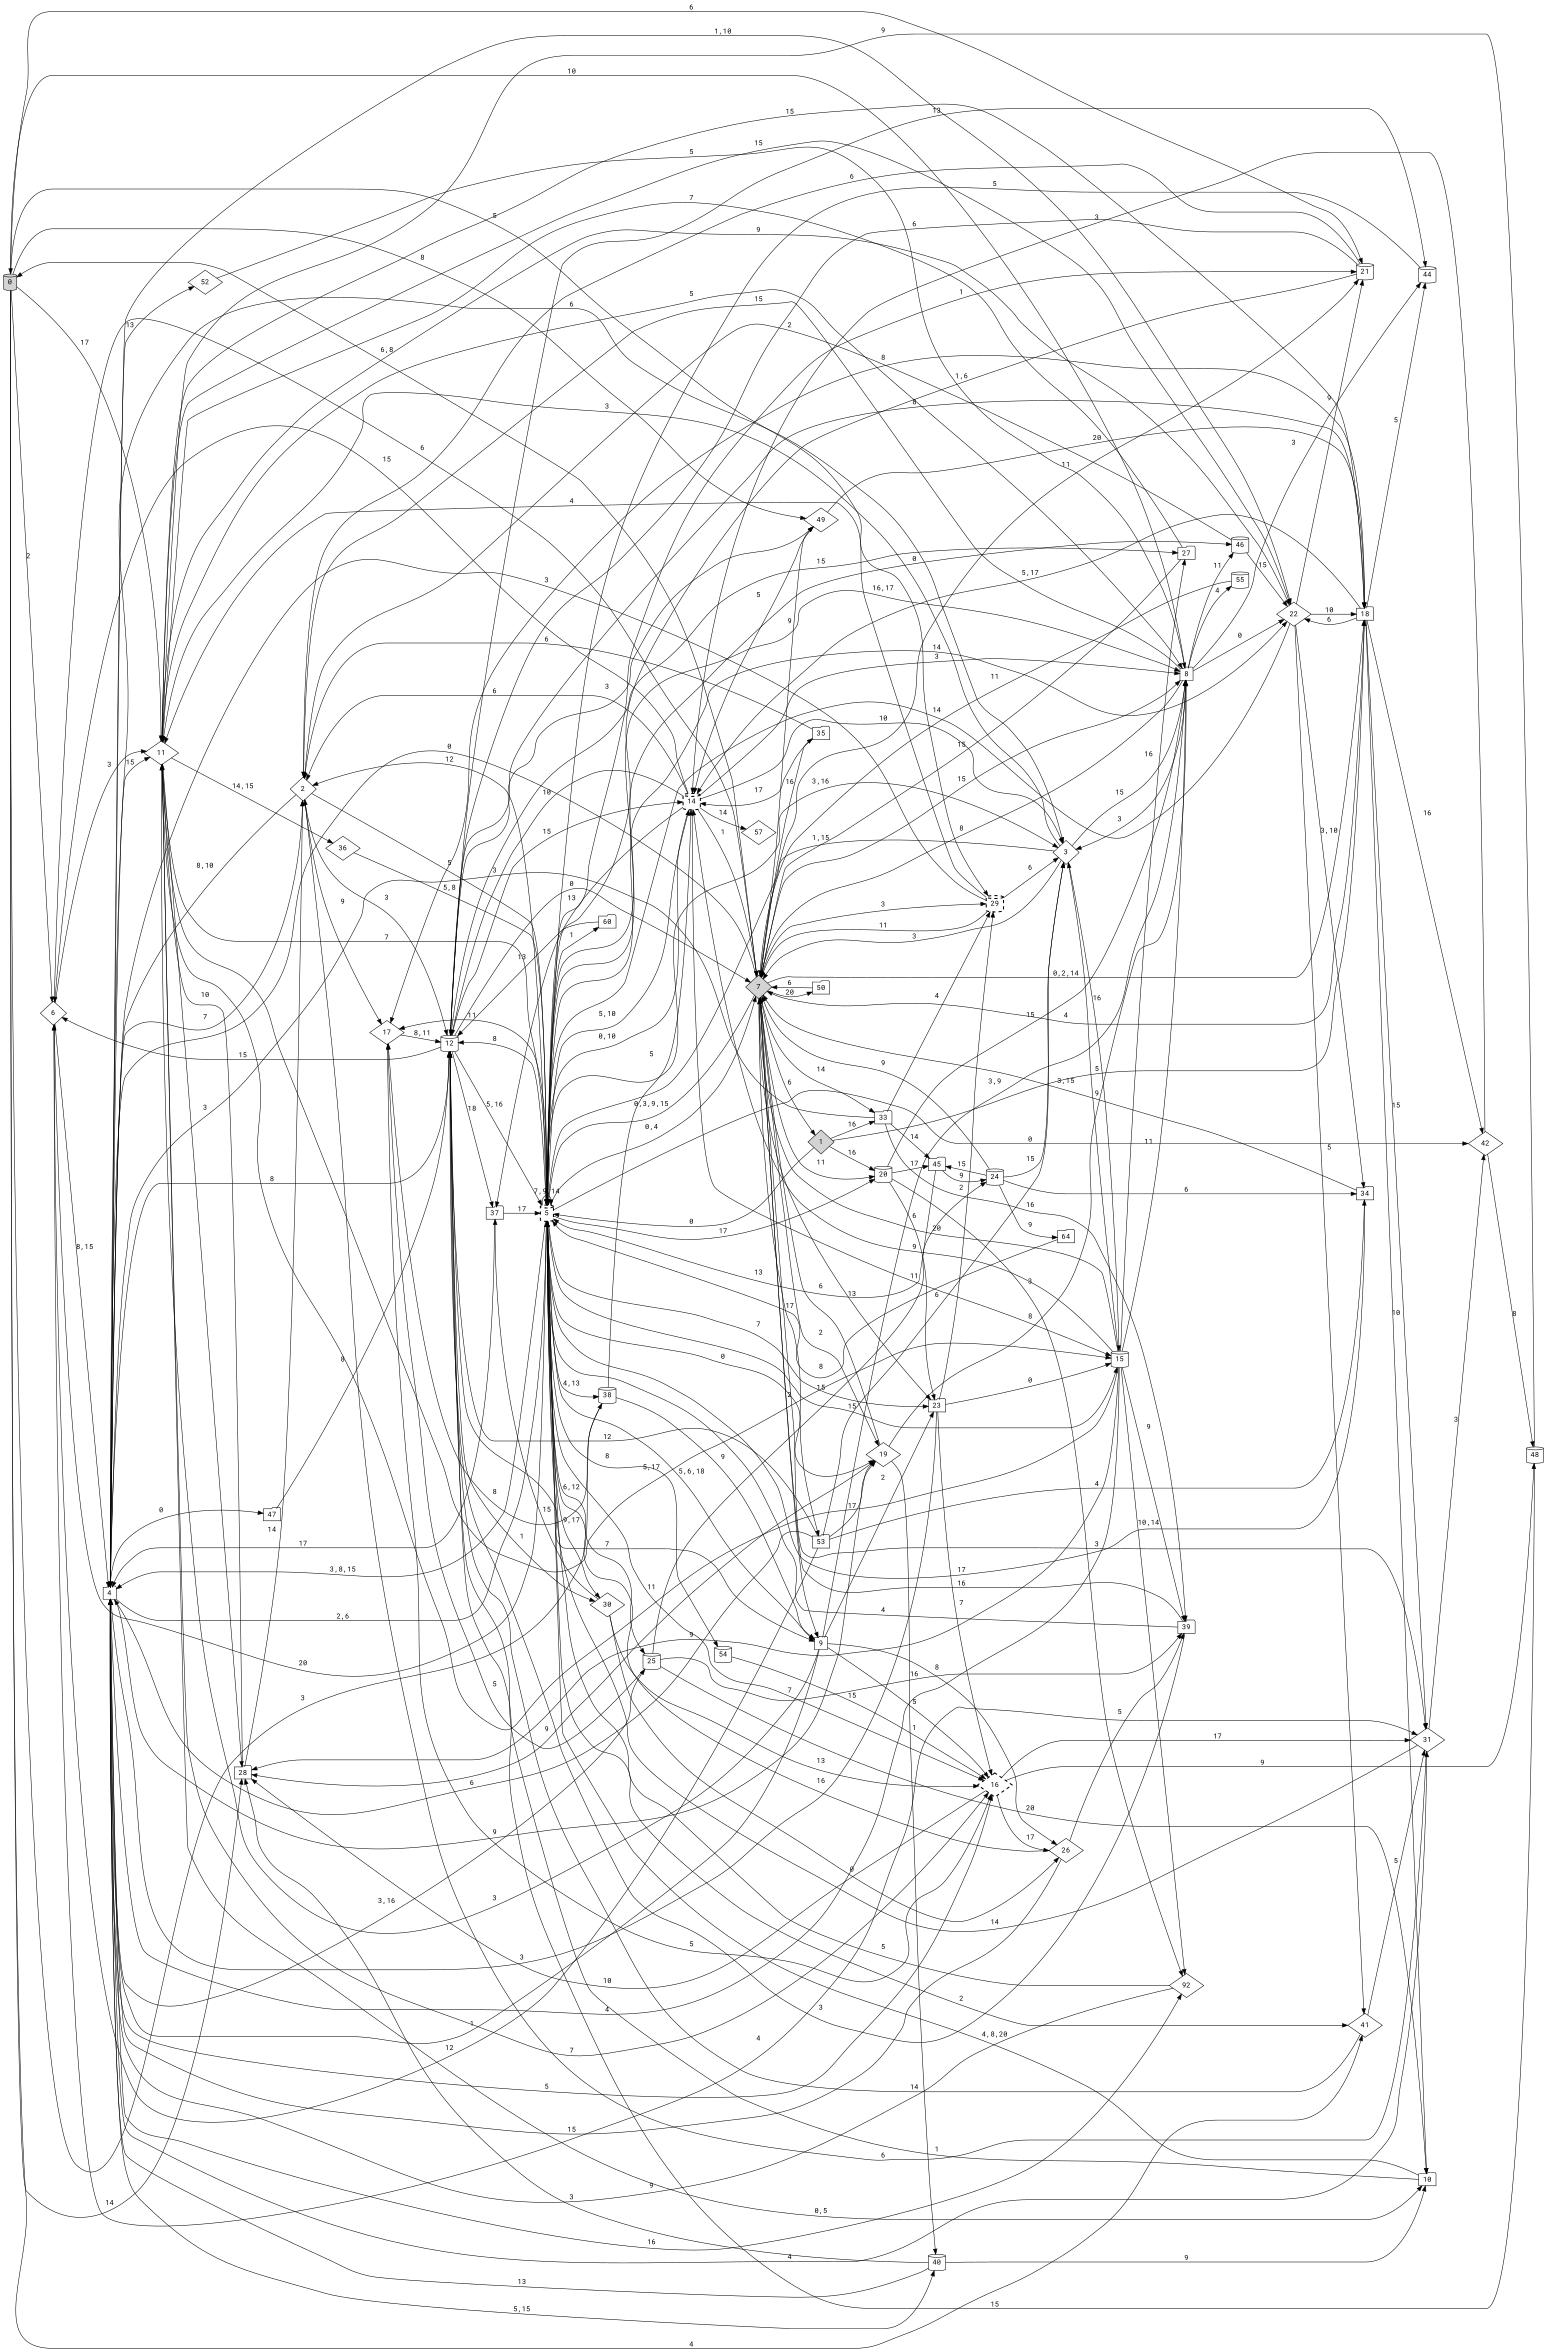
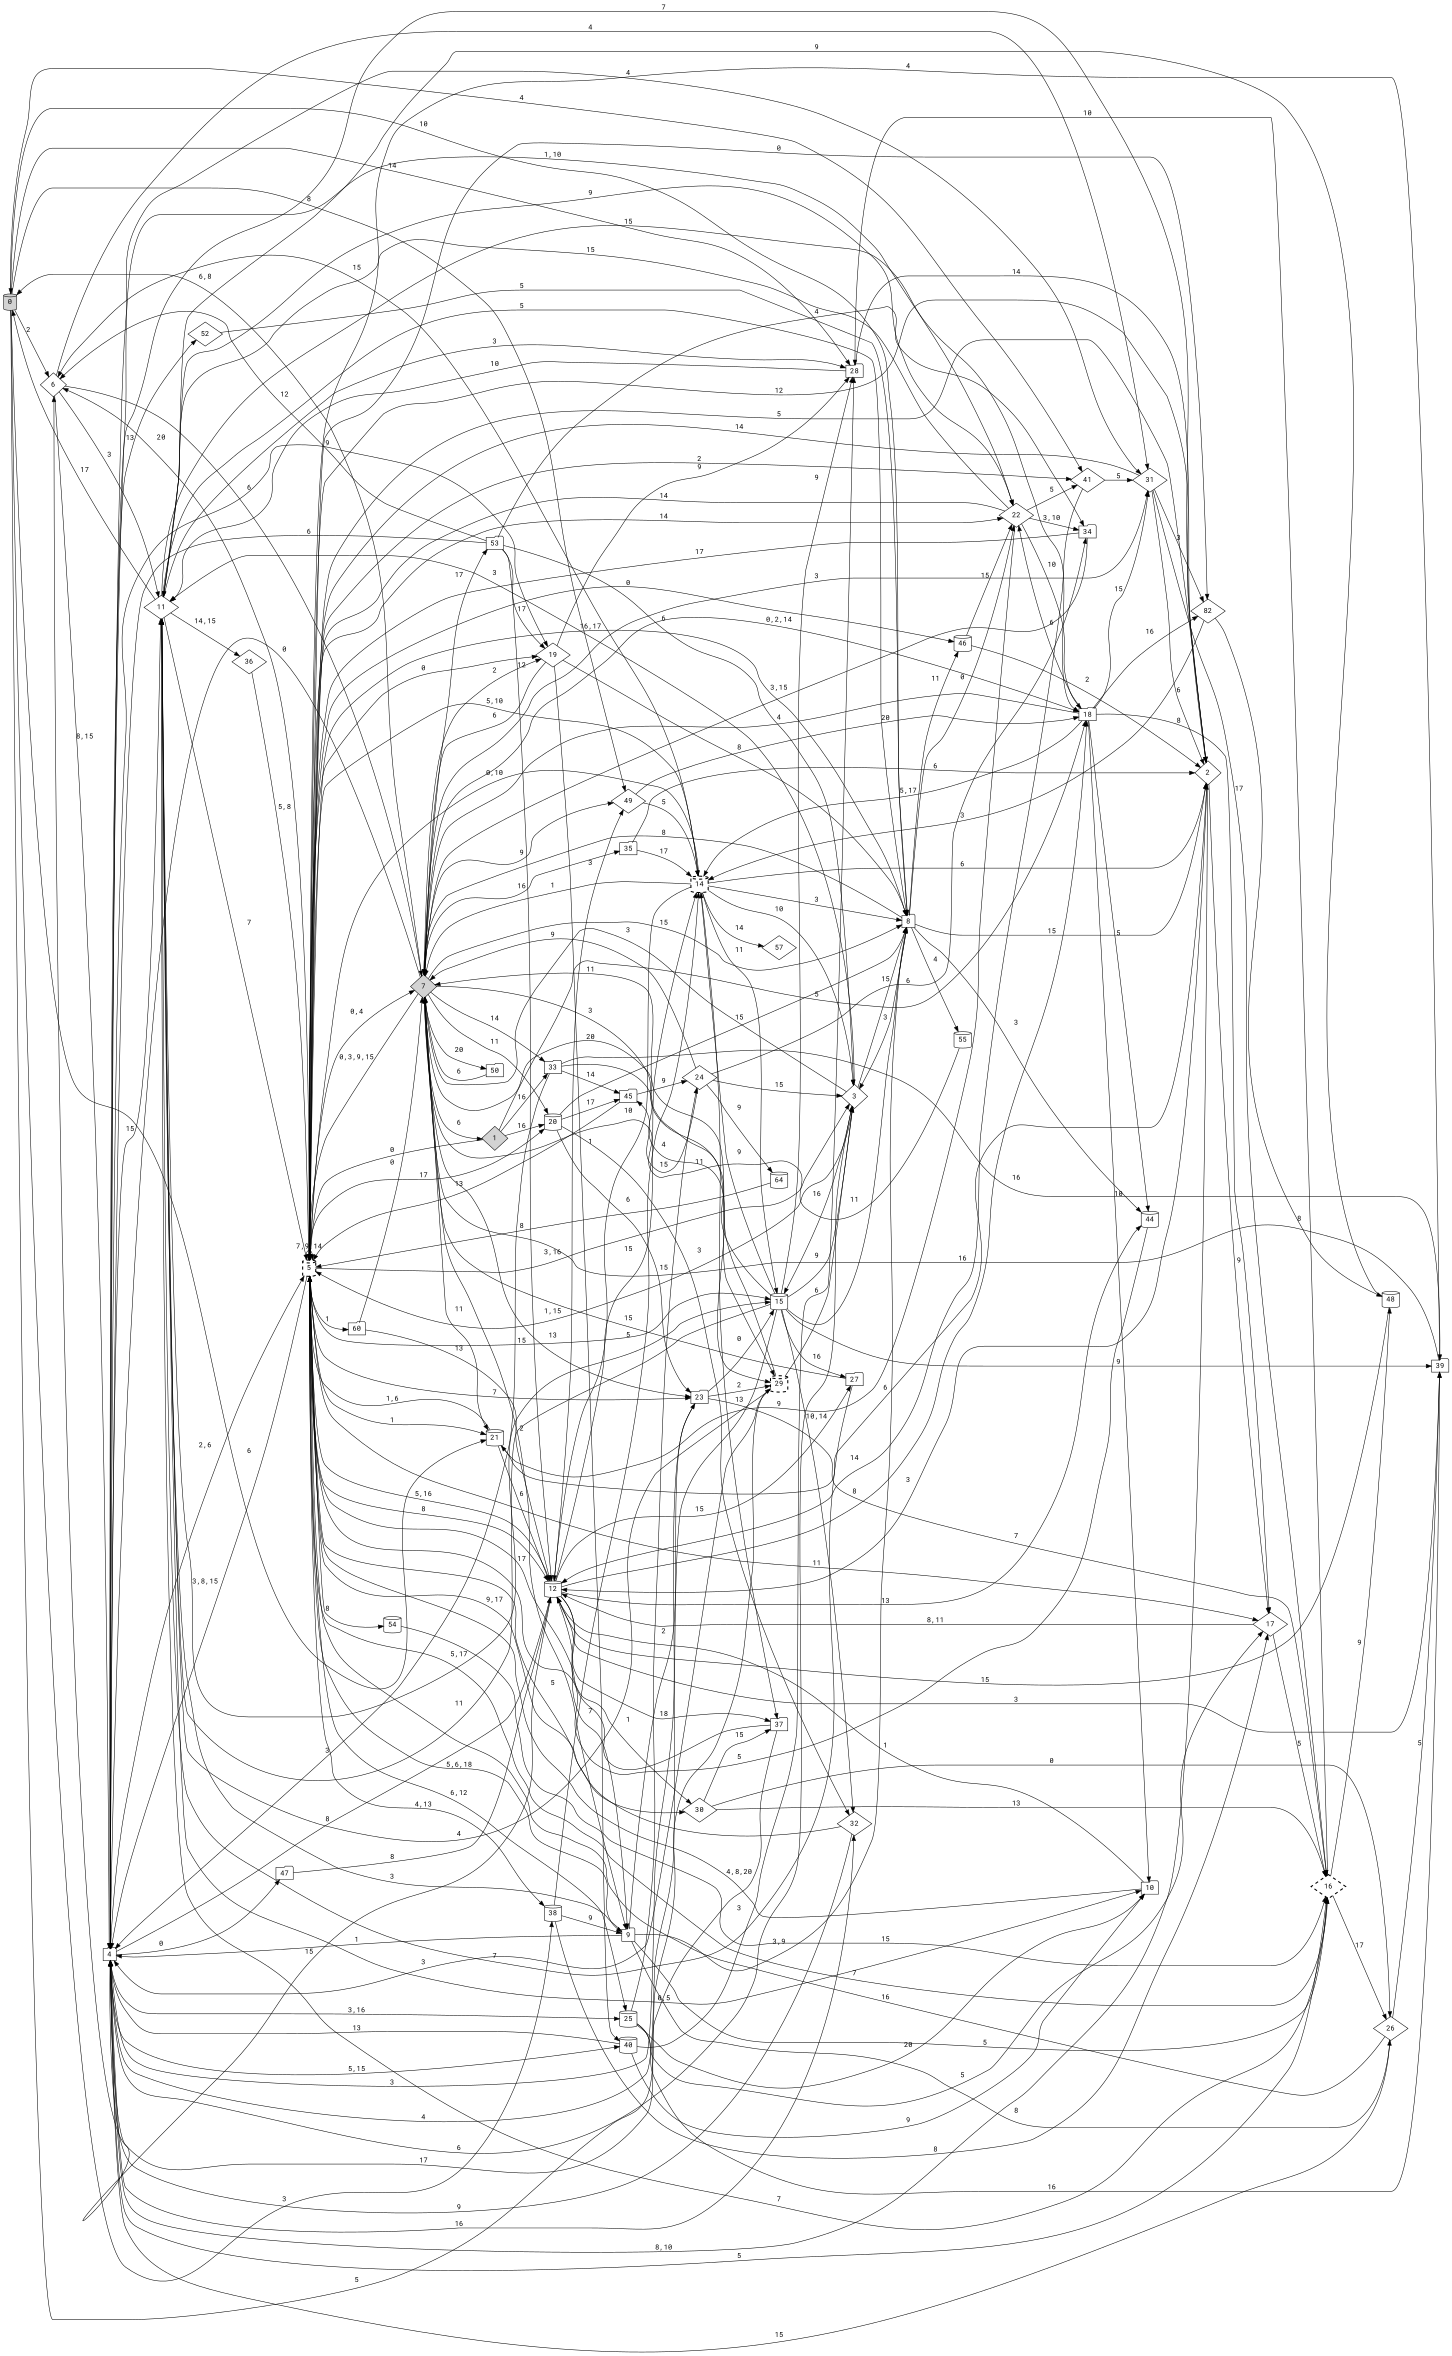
  digraph {
    fontname="Roboto Mono"
    rankdir=LR
    node [fontname="Roboto Mono" shape=diamond]
    edge [fontname="Roboto Mono"]
    n1 [height=0.1 label=0 shape=cylinder style=filled width=0.1]
    n2 [height=0.1 label=6 width=0.1]
    n3 [height=0.1 label=21 shape=cylinder width=0.1]
    n4 [height=0.1 label=28 shape=folder width=0.1]
    n5 [height=0.1 label=29 shape=cylinder style="bold,dashed" width=0.1]
    n6 [height=0.1 label=38 shape=cylinder width=0.1]
    n7 [height=0.1 label=41 width=0.1]
    n8 [height=0.1 label=49 width=0.1]
    n9 [height=0.1 label=4 shape=folder width=0.1]
    n10 [height=0.1 label=7 style=filled width=0.1]
    n11 [height=0.1 label=11 width=0.1]
    n12 [height=0.1 label=31 width=0.1]
    n13 [height=0.1 label=5 shape=cylinder style="bold,dashed" width=0.1]
    n14 [height=0.1 label=2 width=0.1]
    n15 [height=0.1 label=12 shape=cylinder width=0.1]
    n16 [height=0.1 label=3 width=0.1]
    n17 [height=0.1 label=17 width=0.1]
    n18 [height=0.1 label=9 shape=folder width=0.1]
    n19 [height=0.1 label=14 shape=cylinder style="bold,dashed" width=0.1]
    n20 [height=0.1 label=18 shape=folder width=0.1]
    n21 [height=0.1 label=1 style=filled width=0.1]
    n22 [height=0.1 label=20 shape=cylinder width=0.1]
    n23 [height=0.1 label=33 shape=folder width=0.1]
    n24 [height=0.1 label=8 shape=folder width=0.1]
    n25 [height=0.1 label=15 shape=cylinder width=0.1]
    n26 [height=0.1 label=16 style="bold,dashed" width=0.1]
    n27 [height=0.1 label=19 width=0.1]
    n28 [height=0.1 label=22 width=0.1]
    n29 [height=0.1 label=25 shape=cylinder width=0.1]
    n30 [height=0.1 label=23 shape=folder width=0.1]
    n31 [height=0.1 label=30 width=0.1]
-   n32 [height=0.1 label=42 width=0.1]
+   n32 [height=0.1 label=82 width=0.1]
    n33 [height=0.1 label=46 shape=cylinder width=0.1]
    n34 [height=0.1 label=54 shape=cylinder width=0.1]
    n35 [height=0.1 label=60 shape=folder width=0.1]
    n36 [height=0.1 label=44 shape=cylinder width=0.1]
    n37 [height=0.1 label=10 shape=folder width=0.1]
-   n38 [height=0.1 label=92 width=0.1]
+   n38 [height=0.1 label=32 width=0.1]
    n39 [height=0.1 label=45 shape=folder width=0.1]
    n40 [height=0.1 label=39 shape=folder width=0.1]
    n41 [height=0.1 label=40 shape=cylinder width=0.1]
    n42 [height=0.1 label=47 shape=folder width=0.1]
    n43 [height=0.1 label=52 width=0.1]
    n44 [height=0.1 label=27 shape=folder width=0.1]
    n45 [height=0.1 label=37 shape=folder width=0.1]
    n46 [height=0.1 label=35 shape=folder width=0.1]
    n47 [height=0.1 label=53 shape=folder width=0.1]
    n48 [height=0.1 label=50 shape=folder width=0.1]
    n49 [height=0.1 label=55 shape=cylinder width=0.1]
    n50 [height=0.1 label=36 width=0.1]
    n51 [height=0.1 label=26 width=0.1]
    n52 [height=0.1 label=48 shape=cylinder width=0.1]
    n53 [height=0.1 label=34 shape=folder width=0.1]
-   n54 [height=0.1 label=24 shape=cylinder width=0.1]
+   n54 [height=0.1 label=24 width=0.1]
    n55 [height=0.1 label=57 width=0.1]
-   n56 [height=0.1 label=64 shape=folder width=0.1]
+   n56 [height=0.1 label=64 shape=cylinder width=0.1]
    n1 -> n2 [label=2]
    n1 -> n3 [label=6]
    n1 -> n4 [label=14]
    n1 -> n5 [label=5]
    n1 -> n6 [label=3]
    n1 -> n7 [label=4]
    n1 -> n8 [label=8]
    n2 -> n9 [label="8,15"]
    n2 -> n10 [label=6]
    n2 -> n11 [label=3]
    n2 -> n12 [label=4]
    n3 -> n13 [label="1,6"]
    n3 -> n14 [label=6]
    n3 -> n15 [label=6]
    n4 -> n11 [label=10]
    n4 -> n14 [label=14]
    n5 -> n9 [label=3]
    n5 -> n10 [label=11]
    n5 -> n11 [label=4]
    n5 -> n16 [label=6]
    n6 -> n17 [label=8]
    n6 -> n18 [label=9]
    n6 -> n19 [label=5]
    n7 -> n12 [label=5]
    n7 -> n15 [label=14]
    n8 -> n19 [label=5]
    n8 -> n20 [label=20]
    n9 -> n11 [label=15]
    n9 -> n12 [label=4]
    n9 -> n13 [label="2,6"]
    n9 -> n14 [label=7]
    n9 -> n15 [label=8]
    n9 -> n16 [label=6]
    n9 -> n26 [label=5]
    n9 -> n27 [label=9]
    n9 -> n28 [label="1,10"]
    n9 -> n29 [label="3,16"]
    n9 -> n38 [label=16]
    n9 -> n41 [label="5,15"]
    n9 -> n42 [label=0]
    n9 -> n43 [label=13]
    n10 -> n1 [label="6,8"]
    n10 -> n3 [label=11]
    n10 -> n5 [label=3]
    n10 -> n8 [label=9]
    n10 -> n9 [label=0]
    n10 -> n12 [label=3]
    n10 -> n13 [label="0,3,9,15"]
    n10 -> n18 [label=2]
    n10 -> n20 [label="0,2,14"]
    n10 -> n21 [label=6]
    n10 -> n22 [label=11]
    n10 -> n23 [label=14]
    n10 -> n24 [label=15]
    n10 -> n27 [label=2]
    n10 -> n30 [label=13]
    n10 -> n46 [label=16]
    n10 -> n47 [label=17]
    n10 -> n48 [label=20]
-   n1 -> n11 [label=17]
+   n11 -> n1 [label=17]
    n11 -> n4 [label=3]
    n11 -> n13 [label=7]
    n11 -> n20 [label=15]
    n11 -> n24 [label=5]
    n11 -> n25 [label="5,17"]
    n11 -> n26 [label=7]
    n11 -> n28 [label=9]
    n11 -> n37 [label="0,5"]
    n11 -> n50 [label="14,15"]
    n12 -> n13 [label=14]
    n12 -> n14 [label=6]
-   n26 -> n12 [label=17]
+   n12 -> n26 [label=17]
    n12 -> n32 [label=3]
    n13 -> n2 [label=20]
    n13 -> n3 [label=1]
    n13 -> n6 [label="4,13"]
    n13 -> n7 [label=2]
    n13 -> n9 [label="3,8,15"]
    n13 -> n10 [label="0,4"]
    n13 -> n13 [label="7,9,14"]
    n13 -> n14 [label=12]
    n13 -> n15 [label=8]
    n13 -> n16 [label="3,16"]
    n13 -> n17 [label=11]
    n13 -> n18 [label="5,6,18"]
    n13 -> n19 [label="5,10"]
    n13 -> n22 [label=17]
    n13 -> n24 [label="16,17"]
    n13 -> n25 [label=15]
    n13 -> n26 [label=7]
    n13 -> n27 [label=0]
    n13 -> n28 [label=14]
    n13 -> n29 [label="6,12"]
    n13 -> n30 [label=7]
    n13 -> n31 [label="9,17"]
    n13 -> n32 [label=0]
    n13 -> n33 [label=0]
    n13 -> n34 [label=8]
    n13 -> n35 [label=1]
    n14 -> n9 [label="8,10"]
    n14 -> n13 [label=5]
    n14 -> n15 [label=3]
    n14 -> n17 [label=9]
    n15 -> n2 [label=15]
    n15 -> n8 [label=3]
-   n15 -> n10 [label=0]
+   n35 -> n10 [label=0]
    n15 -> n13 [label="5,16"]
    n15 -> n18 [label=7]
    n15 -> n19 [label=15]
    n15 -> n20 [label=8]
    n15 -> n31 [label=1]
    n15 -> n36 [label=13]
    n15 -> n44 [label=15]
    n15 -> n45 [label=18]
    n16 -> n10 [label=3]
    n16 -> n11 [label=3]
    n16 -> n13 [label="1,15"]
    n16 -> n24 [label=15]
    n16 -> n25 [label=16]
    n17 -> n15 [label="8,11"]
    n17 -> n26 [label=5]
    n18 -> n9 [label=1]
    n18 -> n11 [label=3]
    n18 -> n24 [label="3,9"]
    n18 -> n26 [label=5]
    n18 -> n30 [label=2]
    n18 -> n51 [label=8]
    n19 -> n2 [label=15]
    n19 -> n10 [label=1]
    n19 -> n13 [label="0,10"]
    n19 -> n14 [label=6]
    n19 -> n15 [label=10]
    n19 -> n16 [label=10]
    n19 -> n24 [label=3]
    n19 -> n25 [label=11]
    n19 -> n45 [label=13]
    n19 -> n55 [label=14]
    n20 -> n10 [label=4]
    n20 -> n12 [label=15]
    n20 -> n17 [label=8]
    n20 -> n19 [label="5,17"]
    n20 -> n28 [label=6]
    n20 -> n32 [label=16]
    n20 -> n36 [label=5]
    n20 -> n37 [label=10]
    n21 -> n13 [label=0]
    n21 -> n20 [label=5]
    n21 -> n22 [label=16]
    n21 -> n23 [label=16]
    n22 -> n24 [label=15]
    n22 -> n30 [label=6]
    n22 -> n38 [label=3]
    n22 -> n39 [label=17]
    n23 -> n5 [label=4]
    n23 -> n9 [label=3]
    n23 -> n39 [label=14]
    n23 -> n40 [label=16]
    n24 -> n1 [label=10]
    n24 -> n10 [label=8]
    n24 -> n14 [label=15]
    n24 -> n16 [label=3]
    n24 -> n28 [label=0]
    n24 -> n33 [label=11]
    n24 -> n36 [label=3]
    n24 -> n49 [label=4]
    n25 -> n4 [label=9]
    n25 -> n9 [label=4]
    n25 -> n10 [label=20]
    n25 -> n11 [label=11]
    n25 -> n16 [label=9]
    n25 -> n19 [label=9]
    n25 -> n24 [label=11]
    n25 -> n38 [label="10,14"]
    n25 -> n40 [label=9]
    n25 -> n44 [label=16]
    n26 -> n4 [label=10]
    n26 -> n51 [label=17]
    n26 -> n52 [label=9]
    n27 -> n4 [label=9]
    n27 -> n10 [label=6]
    n27 -> n24 [label=8]
    n27 -> n41 [label=1]
    n28 -> n3 [label=9]
    n28 -> n7 [label=5]
    n28 -> n11 [label=15]
    n28 -> n13 [label=14]
    n28 -> n20 [label=10]
    n28 -> n53 [label="3,10"]
    n29 -> n17 [label=5]
    n29 -> n37 [label=20]
    n29 -> n40 [label=16]
    n29 -> n54 [label=15]
    n30 -> n5 [label=2]
    n30 -> n9 [label=3]
    n30 -> n25 [label=0]
    n30 -> n26 [label=7]
    n31 -> n26 [label=13]
    n31 -> n45 [label=15]
    n31 -> n51 [label=0]
    n32 -> n19 [label=3]
    n32 -> n52 [label=8]
    n33 -> n14 [label=2]
    n33 -> n28 [label=15]
    n34 -> n26 [label=15]
    n35 -> n15 [label=13]
    n36 -> n13 [label=5]
    n37 -> n13 [label="4,8,20"]
    n37 -> n15 [label=1]
    n38 -> n9 [label=9]
    n38 -> n13 [label=5]
    n39 -> n13 [label=13]
    n39 -> n54 [label=9]
    n40 -> n10 [label=16]
    n40 -> n13 [label=4]
    n40 -> n15 [label=3]
    n41 -> n4 [label=3]
    n41 -> n9 [label=13]
    n41 -> n37 [label=9]
    n42 -> n15 [label=8]
    n43 -> n24 [label=5]
    n44 -> n10 [label=15]
    n44 -> n11 [label=7]
    n45 -> n9 [label=17]
    n45 -> n13 [label=17]
    n46 -> n14 [label=6]
    n46 -> n19 [label=17]
    n47 -> n2 [label=12]
    n47 -> n9 [label=6]
    n47 -> n15 [label=12]
    n47 -> n16 [label=6]
    n47 -> n27 [label=17]
    n47 -> n53 [label=4]
    n48 -> n10 [label=6]
    n49 -> n10 [label=11]
    n50 -> n13 [label="5,8"]
    n51 -> n9 [label=15]
    n51 -> n13 [label=16]
    n51 -> n40 [label=5]
    n52 -> n11 [label=9]
    n52 -> n15 [label=15]
    n53 -> n10 [label="3,15"]
    n53 -> n13 [label=17]
    n54 -> n10 [label=9]
    n54 -> n16 [label=15]
    n54 -> n39 [label=15]
    n54 -> n53 [label=6]
    n54 -> n56 [label=9]
    n56 -> n13 [label=8]
  }
